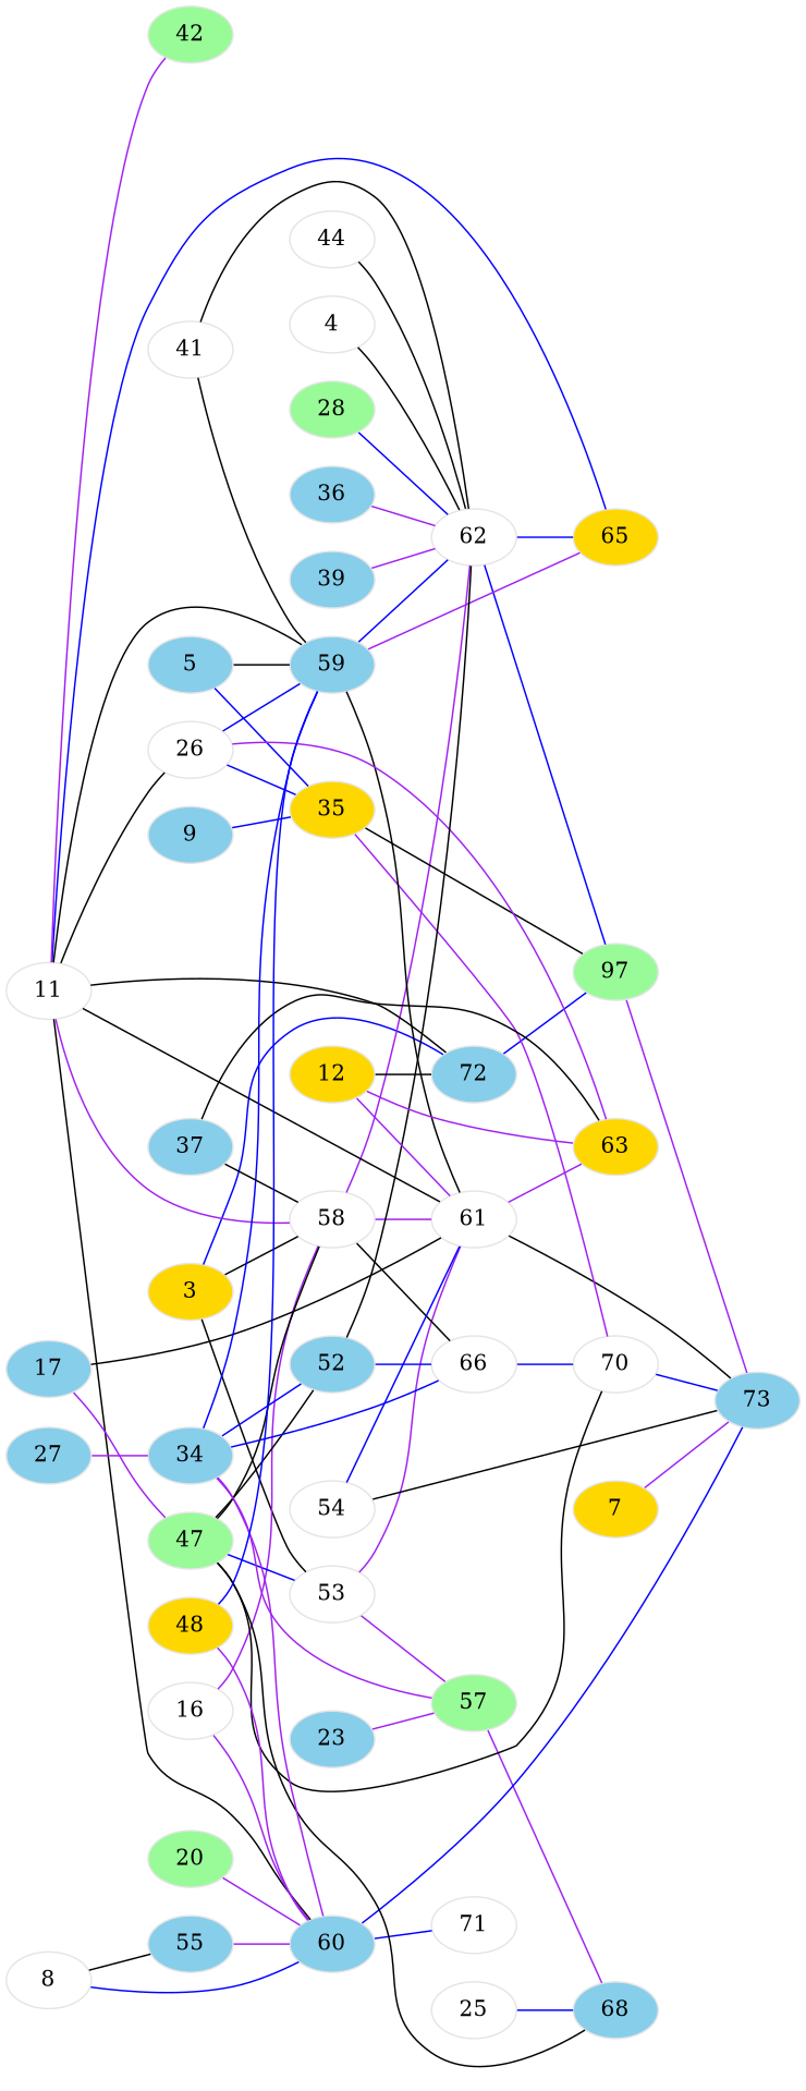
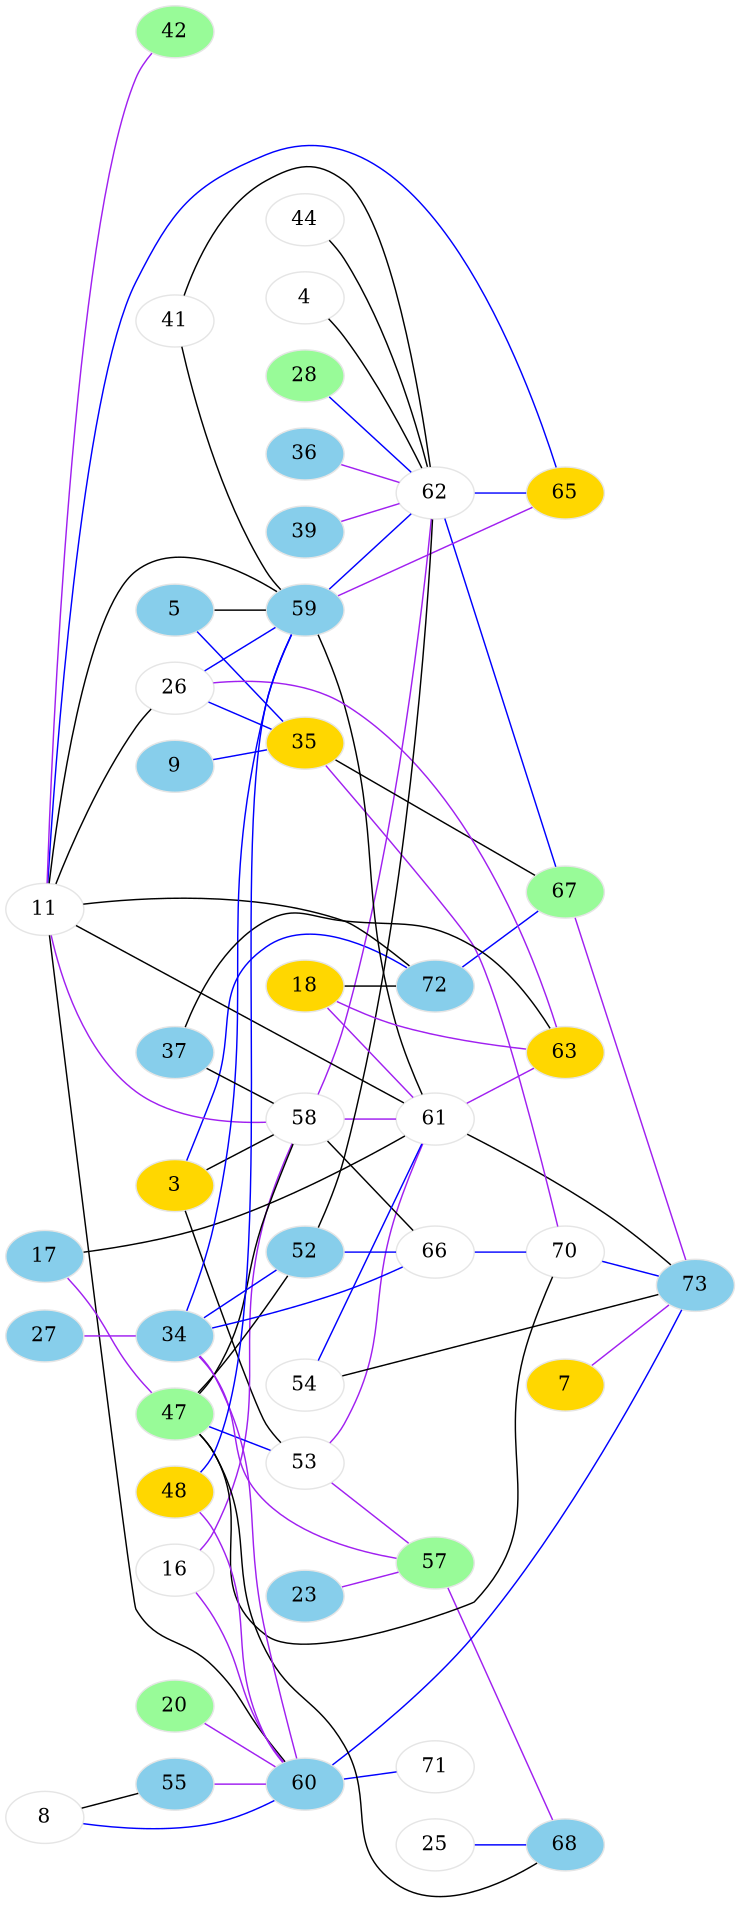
  graph {
    rankdir=LR
    node [color=gray90 fillcolor=white style=filled]
    edge [color=black weight=1.0]
    3 [fillcolor=gold]
    53
    58
    72 [fillcolor=skyblue]
    61
    57 [fillcolor=palegreen]
    62
    66
-   67 [fillcolor=palegreen label=97]
+   67 [fillcolor=palegreen]
    4
    65 [fillcolor=gold]
    35 [fillcolor=gold]
    5 [fillcolor=skyblue]
    59 [fillcolor=skyblue]
    70
    7 [fillcolor=gold]
    73 [fillcolor=skyblue]
    8
    55 [fillcolor=skyblue]
    60 [fillcolor=skyblue]
    71
    9 [fillcolor=skyblue]
    11
    26
    42 [fillcolor=palegreen]
    63 [fillcolor=gold]
    16
    17 [fillcolor=skyblue]
    47 [fillcolor=palegreen]
    68 [fillcolor=skyblue]
    52 [fillcolor=skyblue]
-   18 [fillcolor=gold label=12]
+   18 [fillcolor=gold]
    20 [fillcolor=palegreen]
    23 [fillcolor=skyblue]
    25
    27 [fillcolor=skyblue]
    34 [fillcolor=skyblue]
    28 [fillcolor=palegreen]
    36 [fillcolor=skyblue]
    37 [fillcolor=skyblue]
    39 [fillcolor=skyblue]
    41
    44
    48 [fillcolor=gold]
    54
    3 -- 53
    3 -- 58 [weight=2.0]
    3 -- 72 [color=blue]
    53 -- 61 [color=purple]
    53 -- 57 [color=purple]
    58 -- 61 [color=purple]
    58 -- 62 [color=purple]
    58 -- 66
    72 -- 67 [color=blue]
    61 -- 73
    61 -- 63 [color=purple weight=2.0]
    57 -- 68 [color=purple]
    62 -- 67 [color=blue]
    62 -- 65 [color=blue]
    66 -- 70 [color=blue]
    67 -- 73 [color=purple]
    4 -- 62
    35 -- 67
    35 -- 70 [color=purple]
    5 -- 35 [color=blue weight=2.0]
    5 -- 59
    59 -- 61
    59 -- 62 [color=blue]
    59 -- 65 [color=purple]
    70 -- 73 [color=blue]
    7 -- 73 [color=purple]
    8 -- 55
    8 -- 60 [color=blue]
    55 -- 60 [color=purple]
    60 -- 73 [color=blue]
    60 -- 71 [color=blue weight=2.0]
    9 -- 35 [color=blue]
    11 -- 58 [color=purple weight=2.0]
    11 -- 72
    11 -- 61 [weight=2.0]
    11 -- 65 [color=blue]
    11 -- 59
    11 -- 60
    11 -- 26
    11 -- 42 [color=purple]
    26 -- 35 [color=blue]
    26 -- 59 [color=blue]
    26 -- 63 [color=purple]
    16 -- 58 [color=purple]
    16 -- 60 [color=purple]
    17 -- 61
    17 -- 47 [color=purple]
    47 -- 53 [color=blue]
    47 -- 58
    47 -- 70
    47 -- 68
    47 -- 52
    52 -- 62
    52 -- 66 [color=blue]
    18 -- 72
    18 -- 61 [color=purple]
    18 -- 63 [color=purple]
    20 -- 60 [color=purple]
    23 -- 57 [color=purple]
    25 -- 68 [color=blue]
    27 -- 34 [color=purple]
    34 -- 57 [color=purple]
    34 -- 66 [color=blue]
    34 -- 59 [color=blue]
    34 -- 60 [color=purple weight=2.0]
    34 -- 52 [color=blue]
    28 -- 62 [color=blue]
    36 -- 62 [color=purple]
    37 -- 58
    37 -- 63
    39 -- 62 [color=purple]
    41 -- 62
    41 -- 59
    44 -- 62
    48 -- 59 [color=blue]
    48 -- 60 [color=purple]
    54 -- 61 [color=blue]
    54 -- 73
  }
